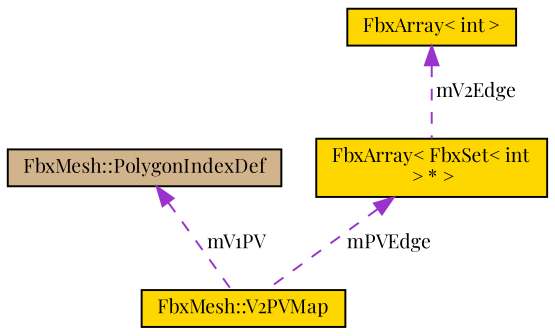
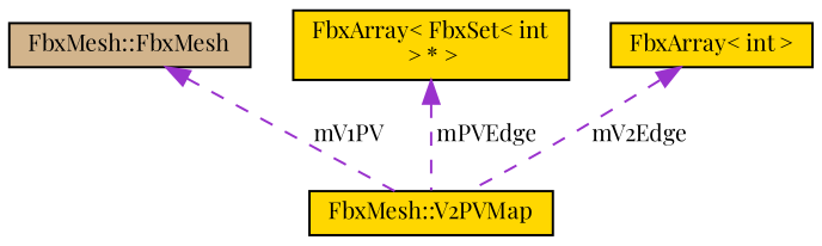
  digraph {
    fontname="Playfair Display"
    node [color=black fillcolor=gold fontname="Playfair Display" fontsize=10 shape=record style=filled]
    edge [color=darkorchid3 dir=back fontname="Playfair Display" fontsize=10 labelfontname=Helvetica labelfontsize=10 style=dashed]
    n1 [fontcolor=black height=0.2 label="FbxMesh::V2PVMap" width=0.4]
-   n2 [fillcolor=tan height=0.2 label="FbxMesh::PolygonIndexDef" width=0.4]
+   n2 [fillcolor=tan height=0.2 label="FbxMesh::FbxMesh" width=0.4]
    n3 [height=0.2 label="FbxArray\< FbxSet\< int\l \> * \>" width=0.4]
    n4 [height=0.2 label="FbxArray\< int \>" width=0.4]
    n2 -> n1 [label=" mV1PV"]
    n3 -> n1 [label=" mPVEdge"]
-   n4 -> n3 [label=" mV2Edge"]
+   n4 -> n1 [label=" mV2Edge"]
  }
